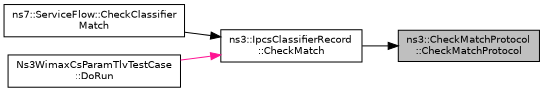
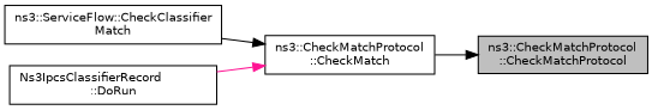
  digraph {
    rankdir=RL
    node [color=black fillcolor=white fontname=Helvetica fontsize=10 shape=record style=filled]
    edge [color=black dir=back fontname=Helvetica fontsize=10 labelfontname=Helvetica labelfontsize=10 style=solid]
    n1 [fillcolor=grey75 fontcolor=black height=0.2 label="ns3::CheckMatchProtocol\l::CheckMatchProtocol" width=0.4]
-   n2 [height=0.2 label="ns3::IpcsClassifierRecord\l::CheckMatch" width=0.4]
-   n3 [height=0.2 label="ns7::ServiceFlow::CheckClassifier\lMatch" width=0.4]
-   n4 [height=0.2 label="Ns3WimaxCsParamTlvTestCase\l::DoRun" width=0.4]
+   n2 [height=0.2 label="ns3::CheckMatchProtocol\l::CheckMatch" width=0.4]
+   n3 [height=0.2 label="ns3::ServiceFlow::CheckClassifier\lMatch" width=0.4]
+   n4 [height=0.2 label="Ns3IpcsClassifierRecord\l::DoRun" width=0.4]
    n1 -> n2
    n2 -> n3
    n2 -> n4 [color=deeppink]
  }
